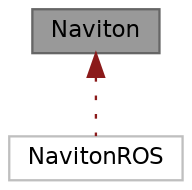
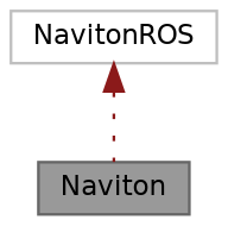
  digraph {
    node [fontname=Helvetica fontsize=10 shape=box style=filled]
    n1 [color=gray40 fillcolor=grey60 fontcolor=black height=0.2 label=Naviton width=0.4]
    n2 [color=grey75 fillcolor=white height=0.2 label=NavitonROS width=0.4]
-   n1 -> n2 [color=firebrick4 dir=back fontname=Helvetica fontsize=10 labelfontname=Helvetica labelfontsize=10 style=dotted]
+   n2 -> n1 [color=firebrick4 dir=back fontname=Helvetica fontsize=10 labelfontname=Helvetica labelfontsize=10 style=dotted]
  }
